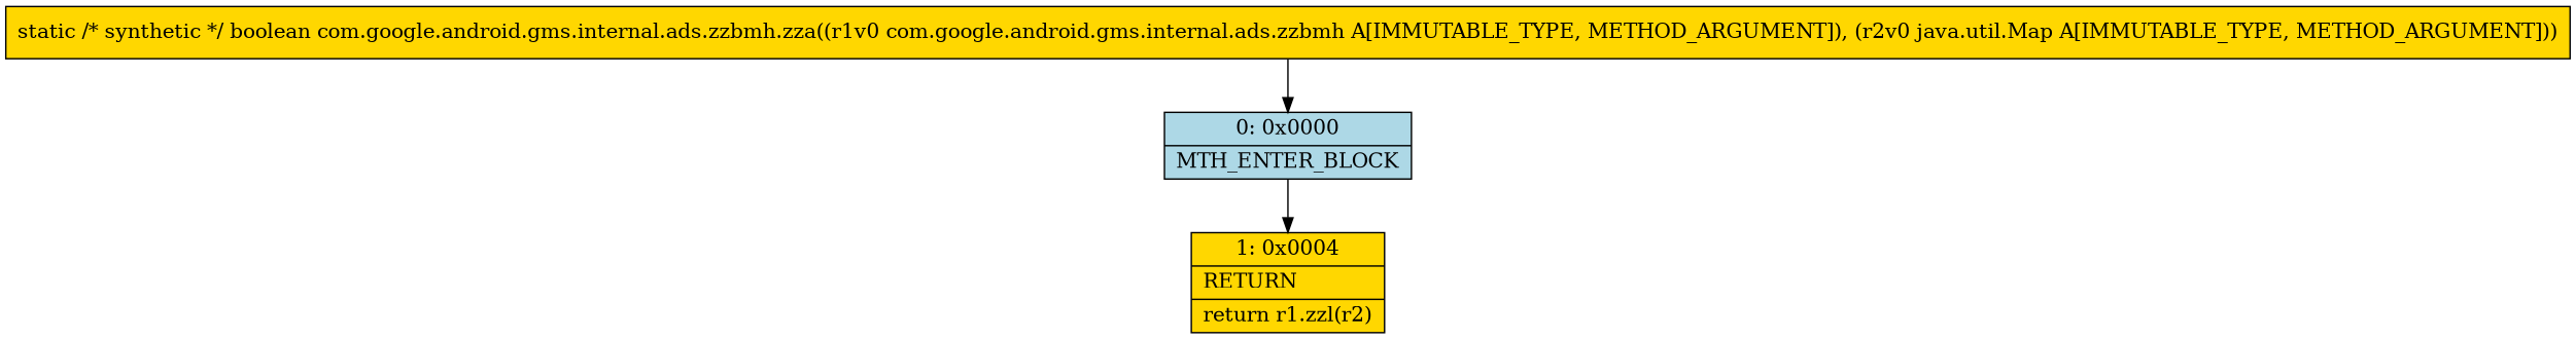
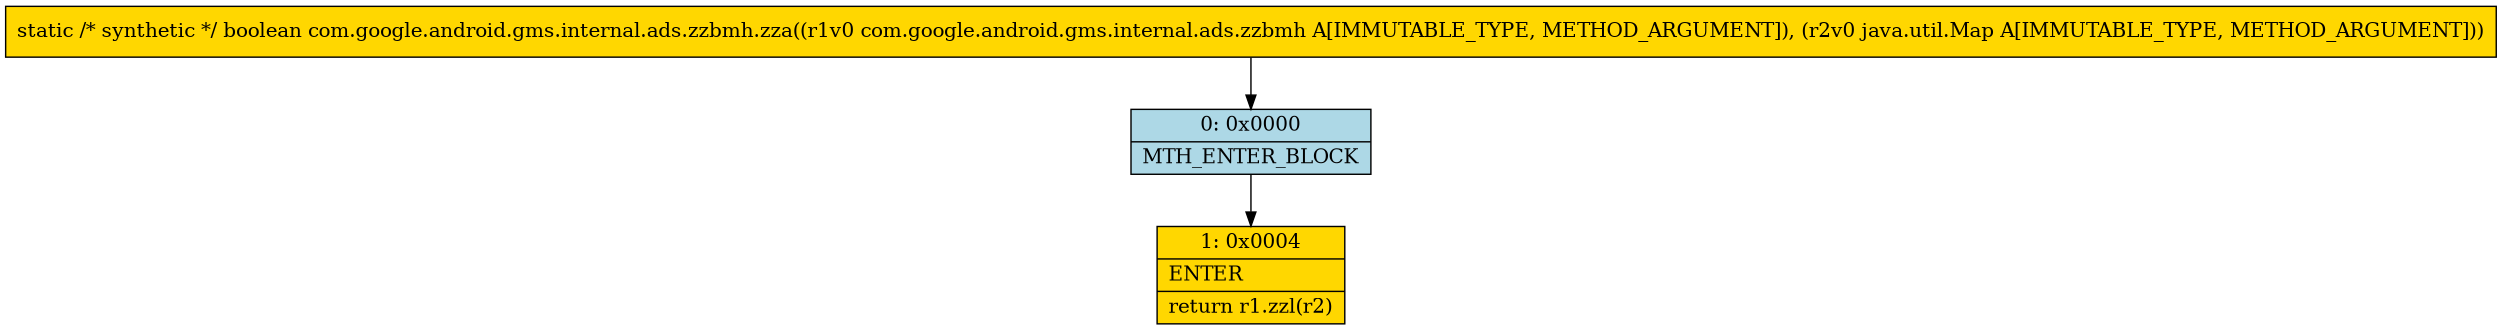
  digraph {
    node [shape=record style=filled fillcolor=gold]
    n1 [label="{0\:\ 0x0000|MTH_ENTER_BLOCK\l}" fillcolor=lightblue]
-   n2 [label="{1\:\ 0x0004|RETURN\l|return r1.zzl(r2)\l}"]
+   n2 [label="{1\:\ 0x0004|ENTER\l|return r1.zzl(r2)\l}"]
    n3 [label="{static \/* synthetic *\/ boolean com.google.android.gms.internal.ads.zzbmh.zza((r1v0 com.google.android.gms.internal.ads.zzbmh A[IMMUTABLE_TYPE, METHOD_ARGUMENT]), (r2v0 java.util.Map A[IMMUTABLE_TYPE, METHOD_ARGUMENT])) }"]
    n1 -> n2
    n3 -> n1
  }
